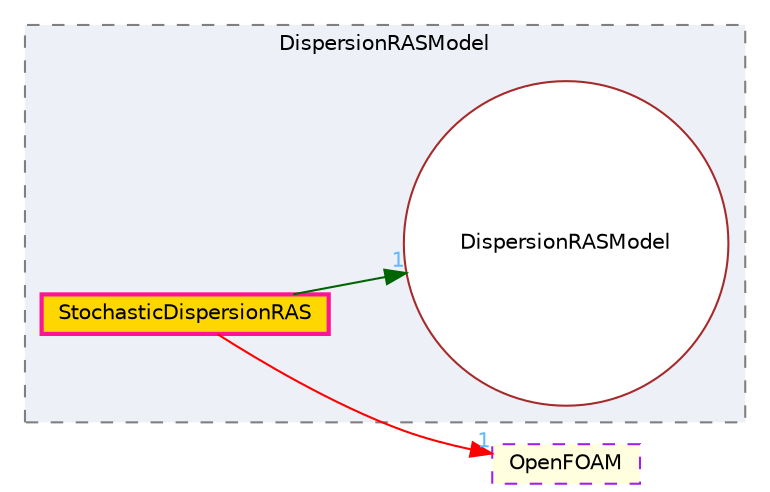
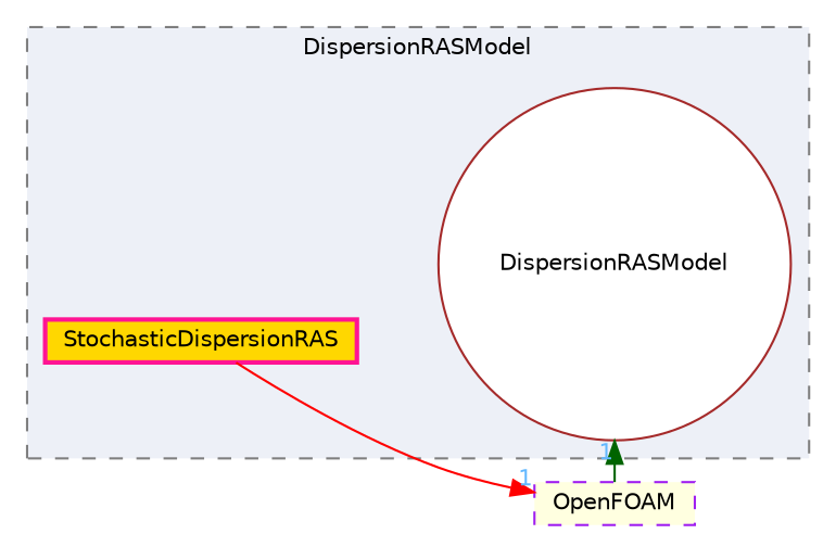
  digraph {
    compound=true
    rankdir=LR
    node [fontname=Helvetica fontsize=10 shape=box]
    edge [fontcolor=steelblue1 fontname=Helvetica fontsize=10 headlabel=1 labeldistance=1.5 labelfontname=Helvetica labelfontsize=10]
    n1 [color=brown fillcolor=white height=0.2 label=DispersionRASModel shape=circle style=filled width=0.4]
    n2 [color=deeppink fillcolor=gold height=0.2 label=StochasticDispersionRAS style="filled,bold" width=0.4]
    n3 [color=purple fillcolor=lightyellow height=0.2 label=OpenFOAM style="filled,dashed" width=0.4]
    subgraph cluster_1 {
      bgcolor="#edf0f7"
      fontname=Helvetica
      fontsize=10
      label=DispersionRASModel
      pencolor=grey50
      style="filled,dashed"
      n1
      n2
    }
-   n2 -> n1 [color=darkgreen]
+   n3 -> n1 [color=darkgreen]
    n2 -> n3 [color=red]
  }
